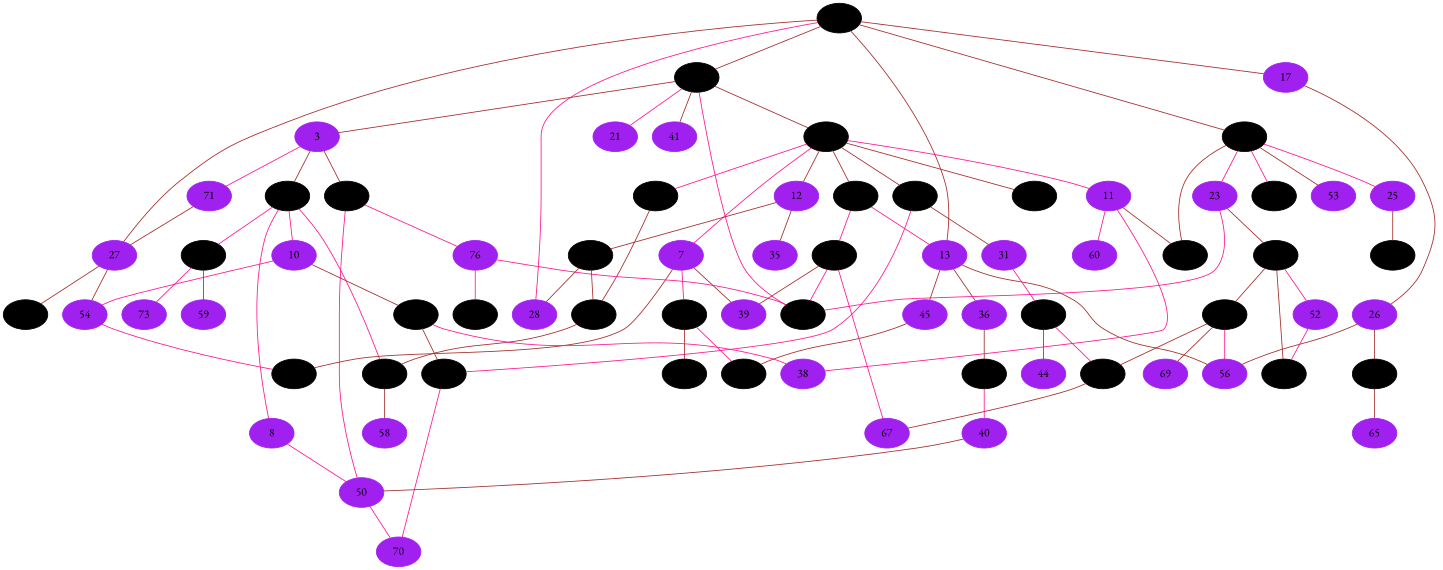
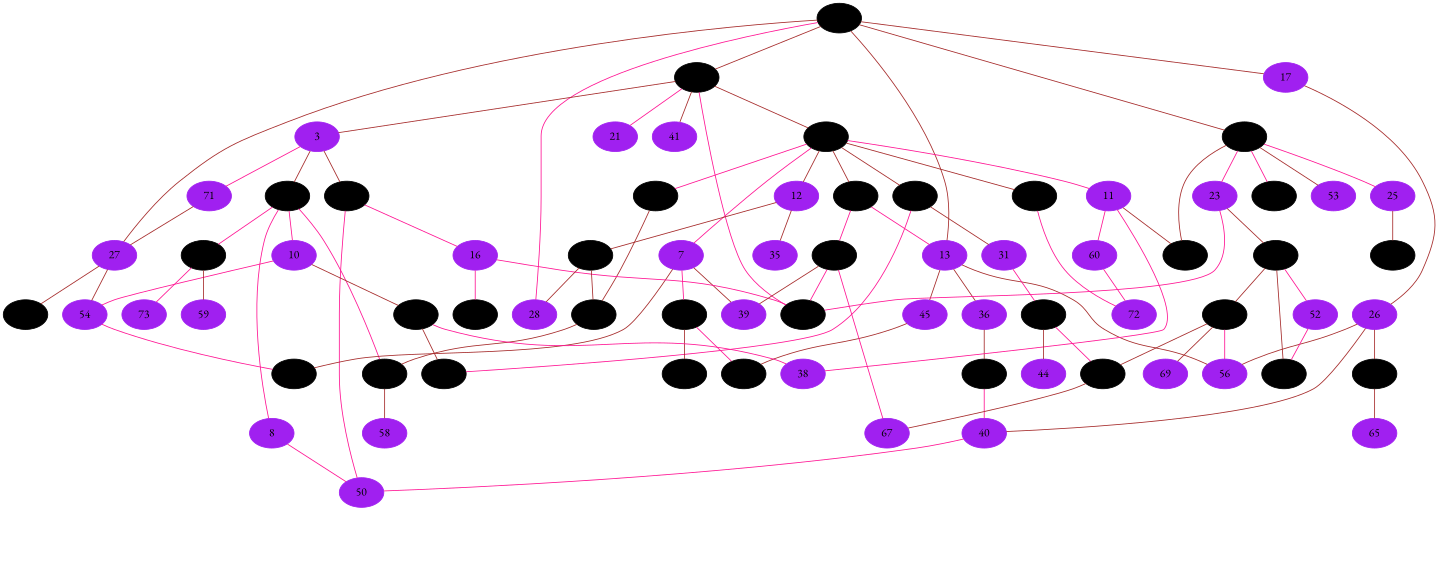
  graph {
    fontname="EB Garamond"
    node [color=purple fontname="EB Garamond" style=filled]
    edge [color=brown fontname="EB Garamond"]
    1 [color=black]
    2 [color=black]
    13
    17
    20 [color=black]
    27
    28
    3
    4 [color=black]
    21
    29 [color=black]
    41
    36
    45
    56
    26
    63 [color=black]
    23
    25
    34 [color=black]
    53
    54
    62 [color=black]
    5 [color=black]
    9 [color=black]
    71
    6 [color=black]
    7
    11
    12
    19 [color=black]
    22 [color=black]
    47 [color=black]
    8
    10
    14 [color=black]
    51 [color=black]
    50
-   16 [label=76]
+   16
    24 [color=black]
    18 [color=black]
    39
    68 [color=black]
    38
    60
    15 [color=black]
    35
    31
    42 [color=black]
    32 [color=black]
+   72
    30 [color=black]
    59
    73
    58
    67
    43 [color=black]
    57 [color=black]
-   70
    61 [color=black]
    37 [color=black]
    40
    64 [color=black]
    33 [color=black]
    46 [color=black]
    55 [color=black]
    48 [color=black]
    52
    66 [color=black]
    65
    44
    49 [color=black]
    69
    1 -- 2
    1 -- 13
    1 -- 17
    1 -- 20
    1 -- 27
    1 -- 28 [color=deeppink]
    2 -- 3
    2 -- 4
    2 -- 21 [color=deeppink]
    2 -- 29 [color=deeppink]
    2 -- 41
    13 -- 36
    13 -- 45
    13 -- 56
    17 -- 26
    20 -- 63
    20 -- 23 [color=deeppink]
    20 -- 25 [color=deeppink]
    20 -- 34 [color=deeppink]
    20 -- 53
    27 -- 54
    27 -- 62
    3 -- 5
    3 -- 9
    3 -- 71 [color=deeppink]
    4 -- 6
    4 -- 7 [color=deeppink]
    4 -- 11 [color=deeppink]
    4 -- 12
    4 -- 19
    4 -- 22 [color=deeppink]
    4 -- 47
    36 -- 37
    45 -- 57
    26 -- 56
+   26 -- 40
    26 -- 64
    23 -- 29 [color=deeppink]
    23 -- 46
    25 -- 55
    54 -- 68 [color=deeppink]
    5 -- 8 [color=deeppink]
    5 -- 10 [color=deeppink]
    5 -- 14 [color=deeppink]
    5 -- 51 [color=deeppink]
    9 -- 50 [color=deeppink]
    9 -- 16 [color=deeppink]
    71 -- 27
    6 -- 13 [color=deeppink]
    6 -- 24 [color=deeppink]
    7 -- 18 [color=deeppink]
    7 -- 39
    7 -- 68
    11 -- 63
    11 -- 38 [color=deeppink]
    11 -- 60 [color=deeppink]
    12 -- 15
    12 -- 35
    19 -- 31
    19 -- 42 [color=deeppink]
    22 -- 32
+   47 -- 72 [color=deeppink]
    8 -- 50 [color=deeppink]
    10 -- 54 [color=deeppink]
    10 -- 30
    14 -- 59
    14 -- 73 [color=deeppink]
    51 -- 58
-   50 -- 70 [color=deeppink]
    16 -- 29 [color=deeppink]
    16 -- 61 [color=deeppink]
    24 -- 29 [color=deeppink]
    24 -- 39
    24 -- 67 [color=deeppink]
    18 -- 43
    18 -- 57 [color=deeppink]
+   60 -- 72 [color=deeppink]
    15 -- 28
    15 -- 32
    31 -- 33 [color=deeppink]
-   42 -- 70 [color=deeppink]
    32 -- 51
    30 -- 38 [color=deeppink]
    30 -- 42
    37 -- 40 [color=deeppink]
-   40 -- 50
+   40 -- 50 [color=deeppink]
    64 -- 65
    33 -- 44
    33 -- 49 [color=deeppink]
    46 -- 48
    46 -- 52 [color=deeppink]
    46 -- 66
    48 -- 56 [color=deeppink]
    48 -- 49
    48 -- 69
    52 -- 66 [color=deeppink]
    49 -- 67
  }
